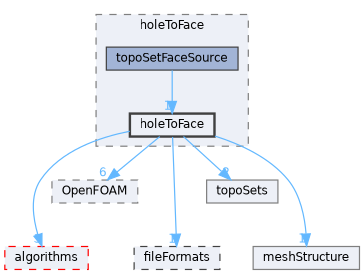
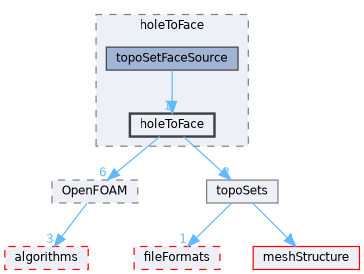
  digraph {
    compound=true
    node [color=grey50 fillcolor="#edf0f7" fontname=Helvetica fontsize=10 shape=box style=filled]
    edge [color=steelblue1 fontcolor=steelblue1 fontname=Helvetica fontsize=10 headlabel=1 labeldistance=1.5 labelfontname=Helvetica labelfontsize=10]
    n1 [color=grey25 fillcolor="#a2b4d6" height=0.2 label=topoSetFaceSource width=0.4]
    n2 [color=grey25 height=0.2 label=holeToFace style="filled,bold" width=0.4]
    n3 [color=red height=0.2 label=algorithms style="filled,dashed" width=0.4]
-   n4 [color=grey25 height=0.2 label=fileFormats style="filled,dashed" width=0.4]
+   n4 [color=red height=0.2 label=fileFormats style="filled,dashed" width=0.4]
    n5 [height=0.2 label=OpenFOAM style="filled,dashed" width=0.4]
    n6 [height=0.2 label=topoSets width=0.4]
-   n7 [height=0.2 label=meshStructure width=0.4]
+   n7 [color=red height=0.2 label=meshStructure width=0.4]
    subgraph cluster_1 {
      bgcolor="#edf0f7"
      fontname=Helvetica
      fontsize=10
      label=holeToFace
      pencolor=grey50
      style="filled,dashed"
      n1
      n2
    }
    n1 -> n2
-   n2 -> n3 [headlabel=3]
-   n2 -> n4
+   n5 -> n3 [headlabel=3]
+   n6 -> n4
    n2 -> n5 [headlabel=6]
    n2 -> n6 [headlabel=2]
-   n2 -> n7
+   n6 -> n7
  }
